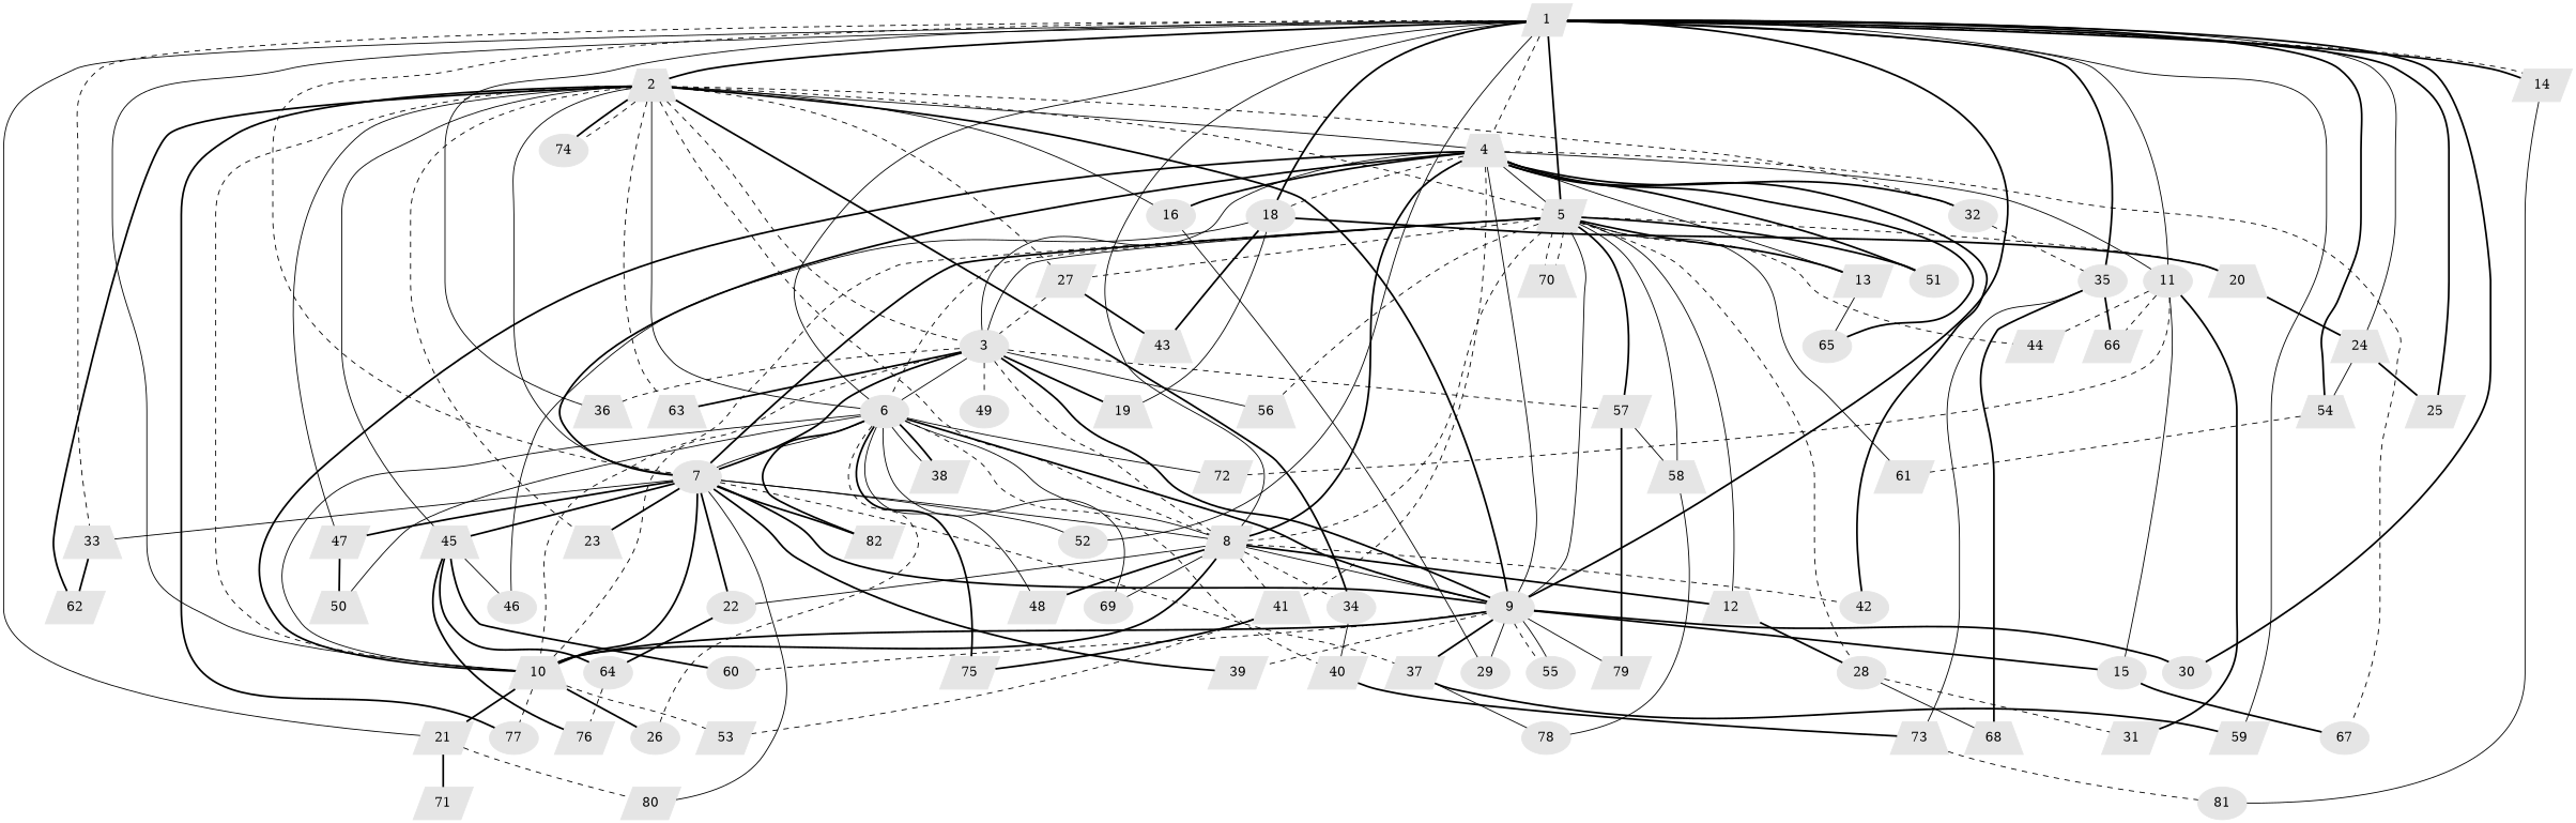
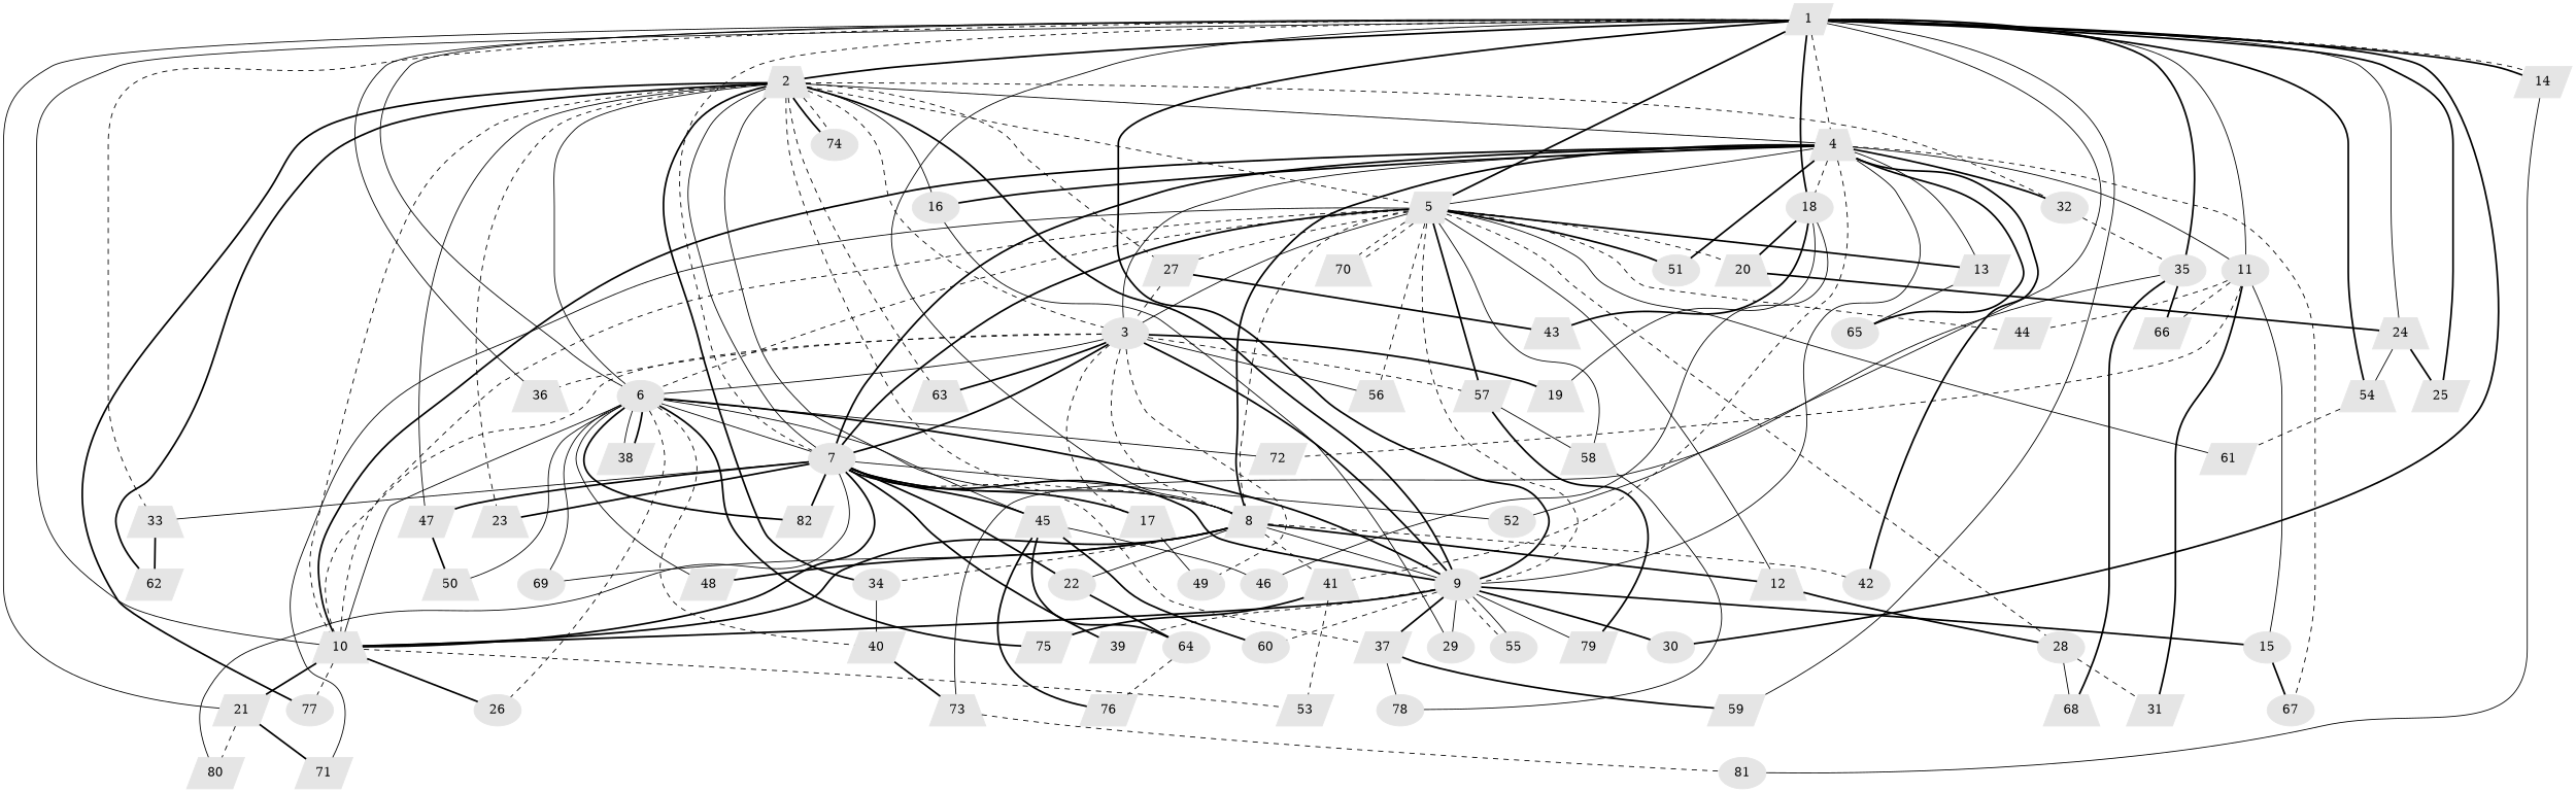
  graph {
    node [color=gray90 shape=ellipse style=filled]
    edge [style=bold]
    1 [shape=parallelogram]
    2 [shape=trapezium]
    4 [shape=trapezium]
    5 [shape=parallelogram]
    6
    7
    8 [shape=parallelogram]
    9
    10 [shape=trapezium]
    11
    14 [shape=parallelogram]
    18
    21 [shape=parallelogram]
    24 [shape=trapezium]
    25 [shape=parallelogram]
    30
    33 [shape=trapezium]
    35
    36 [shape=trapezium]
    52
    54 [shape=trapezium]
    59 [shape=parallelogram]
    3
    16
    23 [shape=trapezium]
    27 [shape=parallelogram]
    32
    34
    45 [shape=trapezium]
    47 [shape=parallelogram]
    62 [shape=parallelogram]
    63 [shape=trapezium]
    74
    77
+   17 [shape=trapezium]
    19 [shape=trapezium]
    49
    56 [shape=trapezium]
    57 [shape=parallelogram]
    13 [shape=parallelogram]
    41 [shape=trapezium]
    42
    51
    65
    67
    12 [shape=trapezium]
    20 [shape=trapezium]
    28
    44 [shape=parallelogram]
    58 [shape=trapezium]
    61 [shape=parallelogram]
    70 [shape=trapezium]
    71 [shape=parallelogram]
    26
    38 [shape=parallelogram]
    40 [shape=parallelogram]
    48 [shape=parallelogram]
    50 [shape=trapezium]
    69
    72 [shape=parallelogram]
    75 [shape=parallelogram]
    82 [shape=parallelogram]
    22
    37 [shape=parallelogram]
    39 [shape=parallelogram]
    80 [shape=parallelogram]
    15
    29
    55
    60
    79 [shape=parallelogram]
    53 [shape=parallelogram]
    31 [shape=parallelogram]
    66 [shape=parallelogram]
    81
    43 [shape=trapezium]
    46
    68 [shape=trapezium]
    73 [shape=trapezium]
    64
    76 [shape=parallelogram]
    78
    1 -- 2
    1 -- 4 [style=dashed]
    1 -- 5
    1 -- 6 [style=solid]
    1 -- 7 [style=dashed]
    1 -- 8 [style=solid]
    1 -- 9
    1 -- 10 [style=solid]
    1 -- 11 [style=solid]
    1 -- 14
    1 -- 14 [style=dashed]
    1 -- 18
    1 -- 21 [style=solid]
    1 -- 24 [style=solid]
    1 -- 25
    1 -- 30
    1 -- 33 [style=dashed]
    1 -- 35
    1 -- 36 [style=solid]
    1 -- 52 [style=solid]
    1 -- 54
    1 -- 59 [style=solid]
    2 -- 4 [style=solid]
    2 -- 5 [style=dashed]
    2 -- 6 [style=solid]
    2 -- 7 [style=solid]
    2 -- 8 [style=dashed]
    2 -- 9
    2 -- 10 [style=dashed]
    2 -- 3 [style=dashed]
    2 -- 16 [style=solid]
    2 -- 23 [style=dashed]
    2 -- 27 [style=dashed]
    2 -- 32 [style=dashed]
    2 -- 34
    2 -- 45 [style=solid]
    2 -- 47 [style=solid]
    2 -- 62
    2 -- 63 [style=dashed]
    2 -- 74
    2 -- 74 [style=dashed]
    2 -- 77
    4 -- 5 [style=solid]
    4 -- 7
    4 -- 8
    4 -- 9 [style=solid]
    4 -- 10
    4 -- 11 [style=solid]
    4 -- 18 [style=dashed]
    4 -- 16
    4 -- 32
    4 -- 13 [style=solid]
    4 -- 41 [style=dashed]
    4 -- 42
    4 -- 51
    4 -- 65
    4 -- 67 [style=dashed]
    5 -- 6 [style=dashed]
    5 -- 7
    5 -- 8 [style=dashed]
-   5 -- 9 [style=solid]
+   5 -- 9 [style=dashed]
    5 -- 10 [style=dashed]
    5 -- 27 [style=dashed]
    5 -- 56 [style=dashed]
    5 -- 57
    5 -- 13
    5 -- 51
    5 -- 12 [style=solid]
    5 -- 20 [style=dashed]
    5 -- 28 [style=dashed]
    5 -- 44 [style=dashed]
    5 -- 58 [style=solid]
    5 -- 61 [style=solid]
    5 -- 70 [style=dashed]
    5 -- 70 [style=dashed]
+   5 -- 71 [style=solid]
    6 -- 7 [style=solid]
    6 -- 8 [style=solid]
    6 -- 9
    6 -- 10 [style=solid]
    6 -- 26 [style=dashed]
    6 -- 38 [style=solid]
    6 -- 38
    6 -- 40 [style=dashed]
    6 -- 48 [style=solid]
    6 -- 50 [style=solid]
    6 -- 69 [style=solid]
    6 -- 72 [style=solid]
    6 -- 75
    6 -- 82
    7 -- 8 [style=solid]
    7 -- 9
    7 -- 10
    7 -- 33 [style=solid]
    7 -- 52 [style=solid]
    7 -- 23
    7 -- 45
    7 -- 47
+   7 -- 17
    7 -- 82
    7 -- 22
    7 -- 37 [style=dashed]
    7 -- 39
    7 -- 80 [style=solid]
    8 -- 9 [style=solid]
    8 -- 10
    8 -- 34 [style=dashed]
    8 -- 41 [style=dashed]
    8 -- 42 [style=dashed]
    8 -- 12
    8 -- 48
    8 -- 69 [style=solid]
    8 -- 22 [style=solid]
    9 -- 10
    9 -- 30
    9 -- 37
    9 -- 39 [style=dashed]
    9 -- 15
    9 -- 29 [style=solid]
    9 -- 55 [style=dashed]
    9 -- 55 [style=solid]
    9 -- 60 [style=dashed]
    9 -- 79 [style=solid]
    10 -- 21
    10 -- 77 [style=dashed]
    10 -- 26
    10 -- 53 [style=dashed]
    11 -- 44 [style=dashed]
    11 -- 72 [style=dashed]
    11 -- 15 [style=solid]
    11 -- 31
    11 -- 66 [style=dashed]
    14 -- 81 [style=solid]
    18 -- 19 [style=solid]
    18 -- 20
    18 -- 43
    18 -- 46 [style=solid]
    21 -- 71
    21 -- 80 [style=dashed]
    24 -- 25
    24 -- 54 [style=solid]
    33 -- 62
    35 -- 66
    35 -- 68
    35 -- 73 [style=solid]
    54 -- 61 [style=dashed]
    3 -- 4 [style=solid]
    3 -- 5 [style=solid]
    3 -- 6 [style=solid]
    3 -- 7
    3 -- 8 [style=dashed]
    3 -- 9
    3 -- 10 [style=dashed]
    3 -- 36 [style=dashed]
    3 -- 63
+   3 -- 17 [style=dashed]
    3 -- 19
    3 -- 49 [style=dashed]
    3 -- 56 [style=solid]
    3 -- 57 [style=dashed]
    16 -- 29 [style=solid]
    27 -- 3 [style=dashed]
    27 -- 43
    32 -- 35 [style=dashed]
    34 -- 40 [style=solid]
    45 -- 60
    45 -- 46 [style=solid]
    45 -- 64
    45 -- 76
    47 -- 50
+   17 -- 49 [style=solid]
    57 -- 58 [style=solid]
    57 -- 79
    13 -- 65 [style=solid]
    41 -- 75
    41 -- 53 [style=dashed]
    12 -- 28
    20 -- 24
    28 -- 31 [style=dashed]
    28 -- 68 [style=solid]
    58 -- 78 [style=solid]
    40 -- 73
    22 -- 64
    37 -- 59
    37 -- 78 [style=solid]
    15 -- 67
    73 -- 81 [style=dashed]
    64 -- 76 [style=dashed]
  }
